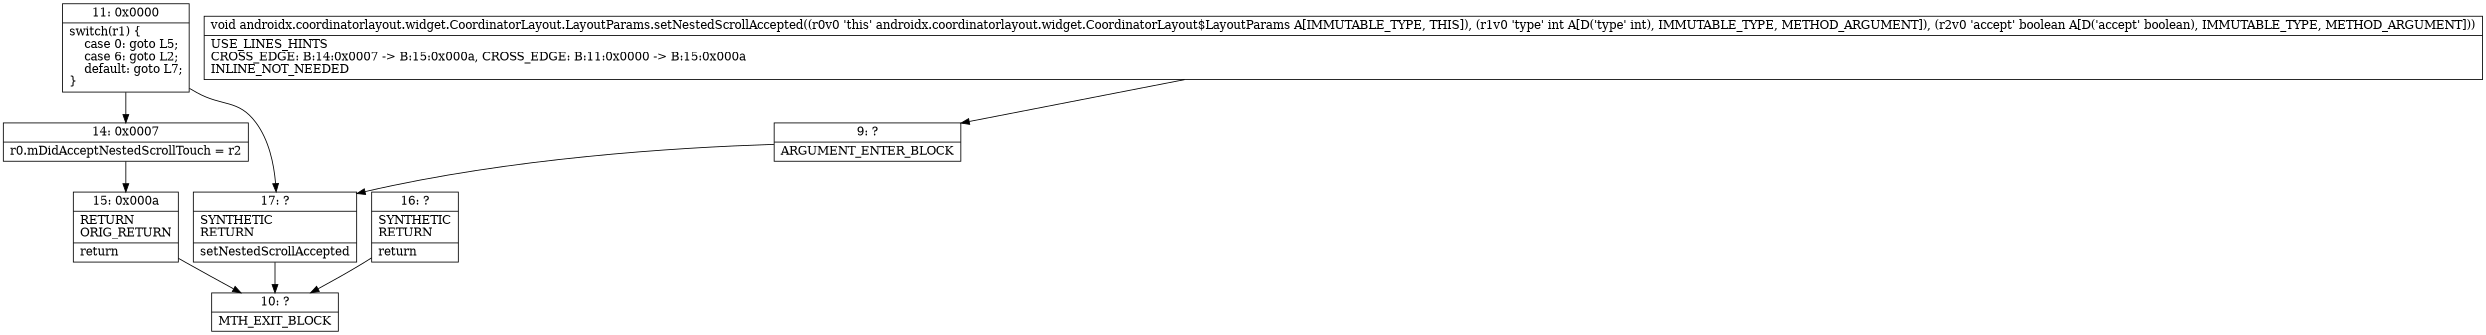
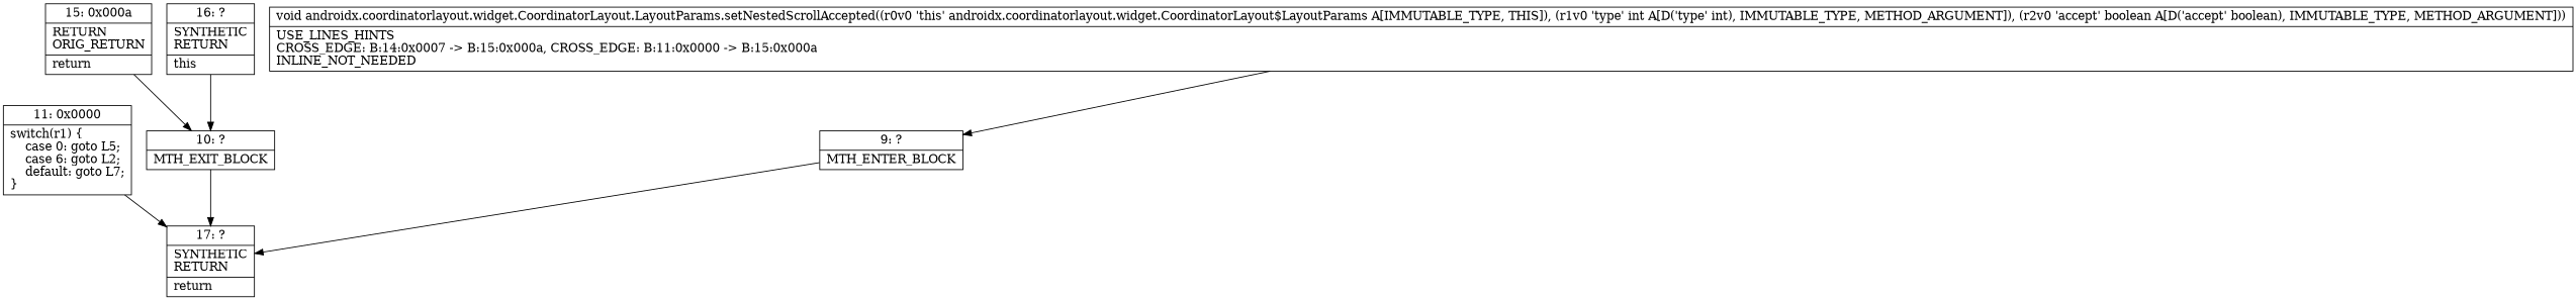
  digraph {
    node [shape=record]
-   n1 [label="{9\:\ ?|ARGUMENT_ENTER_BLOCK\l}"]
-   n2 [label="{17\:\ ?|SYNTHETIC\lRETURN\l|setNestedScrollAccepted\l}"]
+   n1 [label="{9\:\ ?|MTH_ENTER_BLOCK\l}"]
+   n2 [label="{17\:\ ?|SYNTHETIC\lRETURN\l|return\l}"]
    n3 [label="{11\:\ 0x0000|switch(r1) \{\l    case 0: goto L5;\l    case 6: goto L2;\l    default: goto L7;\l\}\l}"]
-   n4 [label="{14\:\ 0x0007|r0.mDidAcceptNestedScrollTouch = r2\l}"]
    n5 [label="{15\:\ 0x000a|RETURN\lORIG_RETURN\l|return\l}"]
    n6 [label="{10\:\ ?|MTH_EXIT_BLOCK\l}"]
-   n7 [label="{16\:\ ?|SYNTHETIC\lRETURN\l|return\l}"]
+   n7 [label="{16\:\ ?|SYNTHETIC\lRETURN\l|this\l}"]
    n8 [label="{void androidx.coordinatorlayout.widget.CoordinatorLayout.LayoutParams.setNestedScrollAccepted((r0v0 'this' androidx.coordinatorlayout.widget.CoordinatorLayout$LayoutParams A[IMMUTABLE_TYPE, THIS]), (r1v0 'type' int A[D('type' int), IMMUTABLE_TYPE, METHOD_ARGUMENT]), (r2v0 'accept' boolean A[D('accept' boolean), IMMUTABLE_TYPE, METHOD_ARGUMENT]))  | USE_LINES_HINTS\lCROSS_EDGE: B:14:0x0007 \-\> B:15:0x000a, CROSS_EDGE: B:11:0x0000 \-\> B:15:0x000a\lINLINE_NOT_NEEDED\l}"]
    n1 -> n2
-   n2 -> n6
+   n6 -> n2
    n3 -> n2
-   n3 -> n4
-   n4 -> n5
    n5 -> n6
    n7 -> n6
    n8 -> n1
  }
